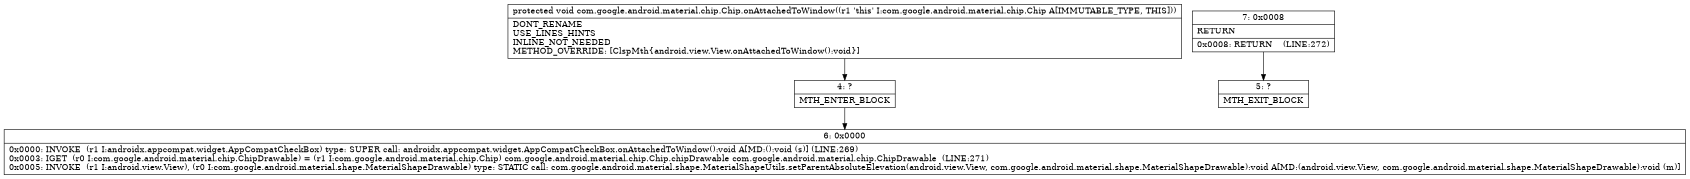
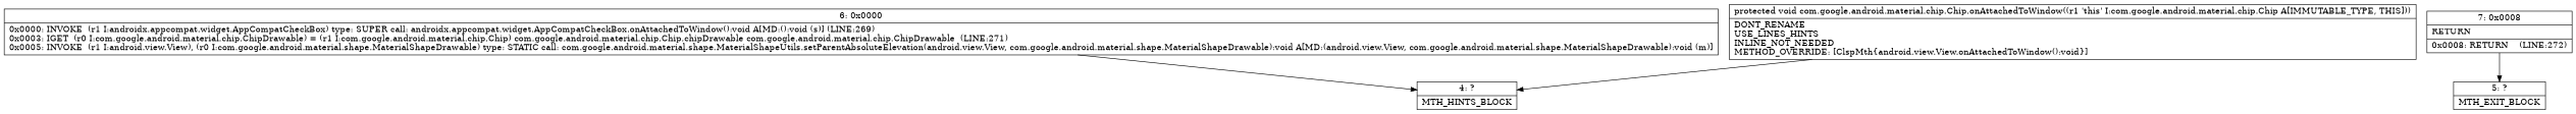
  digraph {
    node [shape=record]
-   n1 [label="{4\:\ ?|MTH_ENTER_BLOCK\l}"]
+   n1 [label="{4\:\ ?|MTH_HINTS_BLOCK\l}"]
    n2 [label="{6\:\ 0x0000|0x0000: INVOKE  (r1 I:androidx.appcompat.widget.AppCompatCheckBox) type: SUPER call: androidx.appcompat.widget.AppCompatCheckBox.onAttachedToWindow():void A[MD:():void (s)] (LINE:269)\l0x0003: IGET  (r0 I:com.google.android.material.chip.ChipDrawable) = (r1 I:com.google.android.material.chip.Chip) com.google.android.material.chip.Chip.chipDrawable com.google.android.material.chip.ChipDrawable  (LINE:271)\l0x0005: INVOKE  (r1 I:android.view.View), (r0 I:com.google.android.material.shape.MaterialShapeDrawable) type: STATIC call: com.google.android.material.shape.MaterialShapeUtils.setParentAbsoluteElevation(android.view.View, com.google.android.material.shape.MaterialShapeDrawable):void A[MD:(android.view.View, com.google.android.material.shape.MaterialShapeDrawable):void (m)]\l}"]
    n3 [label="{7\:\ 0x0008|RETURN\l|0x0008: RETURN    (LINE:272)\l}"]
    n4 [label="{5\:\ ?|MTH_EXIT_BLOCK\l}"]
    n5 [label="{protected void com.google.android.material.chip.Chip.onAttachedToWindow((r1 'this' I:com.google.android.material.chip.Chip A[IMMUTABLE_TYPE, THIS]))  | DONT_RENAME\lUSE_LINES_HINTS\lINLINE_NOT_NEEDED\lMETHOD_OVERRIDE: [ClspMth\{android.view.View.onAttachedToWindow():void\}]\l}"]
-   n1 -> n2
+   n2 -> n1
    n3 -> n4
    n5 -> n1
  }
